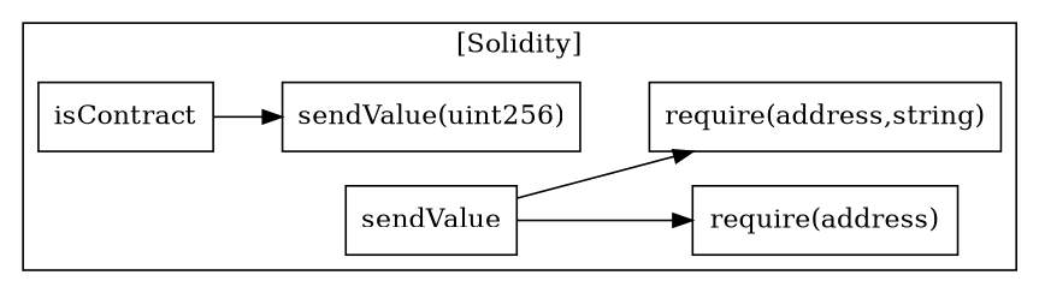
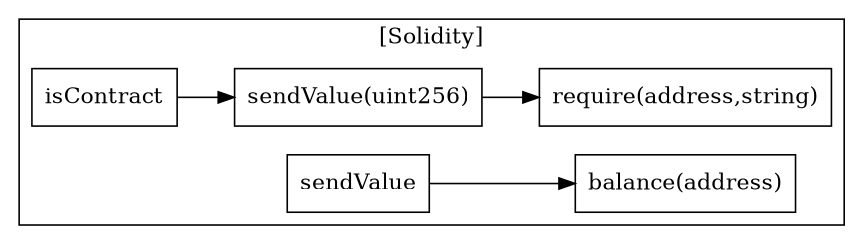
  strict digraph {
    rankdir=LR
    node [shape=box]
    n1 [label=isContract]
    n2 [label="sendValue(uint256)"]
    n3 [label=sendValue]
    n4 [label="require(address,string)"]
-   "balance(address)" [label="require(address)"]
+   "balance(address)"
    subgraph cluster_1 {
      label="[Solidity]"
      n1
      n2
      n3
      n4
      "balance(address)"
    }
    subgraph cluster_2 {
      label=Address
    }
    n1 -> n2
-   n3 -> n4
+   n2 -> n4
    n3 -> "balance(address)"
  }
